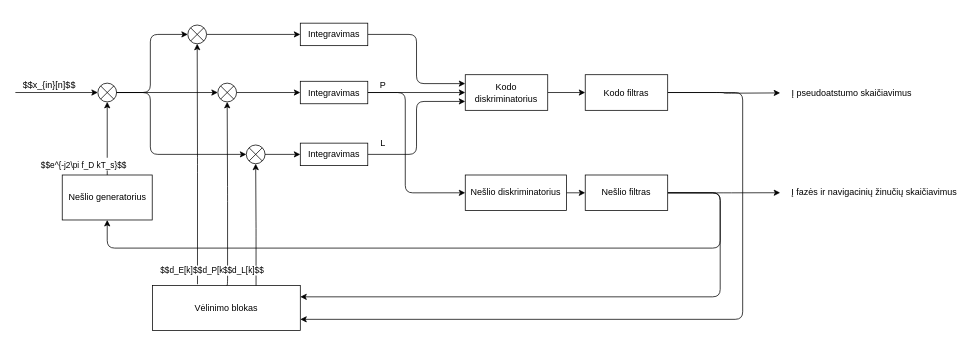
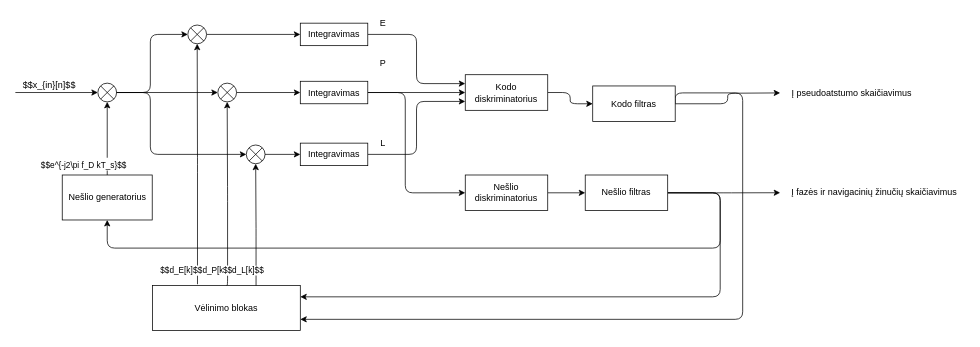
  <mxCell id="0" />
  <mxCell id="1" parent="0" />
  <mxCell id="2" value="" style="endArrow=classic;html=1;entryX=0;entryY=0.5;entryDx=0;entryDy=0;" parent="1" target="8" edge="1"><mxGeometry width="50" height="50" relative="1" as="geometry"><mxPoint x="20" y="122.5" as="sourcePoint" /><mxPoint x="100" y="132.5" as="targetPoint" /></mxGeometry></mxCell>
  <mxCell id="3" value="$$x_{in}[n]$$" style="text;html=1;align=center;verticalAlign=middle;resizable=0;points=[];autosize=1;strokeColor=none;fillColor=none;" parent="1" vertex="1"><mxGeometry x="20" y="102.5" width="90" height="20" as="geometry" /></mxCell>
  <mxCell id="4" style="edgeStyle=none;html=1;exitX=0.5;exitY=0;exitDx=0;exitDy=0;entryX=0.5;entryY=1;entryDx=0;entryDy=0;" parent="1" source="6" target="8" edge="1"><mxGeometry relative="1" as="geometry" /></mxCell>
  <mxCell id="5" value="$$e^{-j2\pi f_D kT_s}$$&lt;span style=&quot;font-family: &amp;#34;droid sans mono&amp;#34; , monospace , monospace , &amp;#34;droid sans fallback&amp;#34; ; font-size: 14px ; color: rgb(78 , 201 , 176)&quot;&gt;&lt;br&gt;&lt;/span&gt;" style="edgeLabel;html=1;align=center;verticalAlign=middle;resizable=0;points=[];" vertex="1" connectable="0" parent="4"><mxGeometry x="-0.328" y="2" relative="1" as="geometry"><mxPoint x="-30" y="18" as="offset" /></mxGeometry></mxCell>
  <mxCell id="6" value="Nešlio generatorius" style="rounded=0;whiteSpace=wrap;html=1;" parent="1" vertex="1"><mxGeometry x="82.5" y="232.5" width="120" height="60" as="geometry" /></mxCell>
  <mxCell id="7" value="" style="group" parent="1" vertex="1" connectable="0"><mxGeometry x="130" y="110" width="25" height="25" as="geometry" /></mxCell>
  <mxCell id="8" value="" style="ellipse;whiteSpace=wrap;html=1;aspect=fixed;" parent="7" vertex="1"><mxGeometry width="25" height="25" as="geometry" /></mxCell>
  <mxCell id="9" value="" style="endArrow=none;html=1;exitX=0;exitY=1;exitDx=0;exitDy=0;entryX=1;entryY=0;entryDx=0;entryDy=0;" parent="7" source="8" target="8" edge="1"><mxGeometry width="50" height="50" relative="1" as="geometry"><mxPoint x="95" y="70" as="sourcePoint" /><mxPoint x="126.25" y="32.5" as="targetPoint" /></mxGeometry></mxCell>
  <mxCell id="10" value="" style="endArrow=none;html=1;exitX=1;exitY=1;exitDx=0;exitDy=0;entryX=0;entryY=0;entryDx=0;entryDy=0;" parent="7" source="8" target="8" edge="1"><mxGeometry width="50" height="50" relative="1" as="geometry"><mxPoint x="79.911" y="65.607" as="sourcePoint" /><mxPoint x="97.589" y="44.393" as="targetPoint" /></mxGeometry></mxCell>
  <mxCell id="11" style="edgeStyle=orthogonalEdgeStyle;html=1;exitX=1;exitY=0.5;exitDx=0;exitDy=0;entryX=0;entryY=0.5;entryDx=0;entryDy=0;" parent="1" source="8" target="17" edge="1"><mxGeometry relative="1" as="geometry"><Array as="points"><mxPoint x="200" y="122.5" /><mxPoint x="200" y="45.5" /></Array></mxGeometry></mxCell>
  <mxCell id="12" value="" style="group" parent="1" vertex="1" connectable="0"><mxGeometry x="290" y="110" width="25" height="25" as="geometry" /></mxCell>
  <mxCell id="13" value="" style="ellipse;whiteSpace=wrap;html=1;aspect=fixed;" parent="12" vertex="1"><mxGeometry width="25" height="25" as="geometry" /></mxCell>
  <mxCell id="14" value="" style="endArrow=none;html=1;exitX=0;exitY=1;exitDx=0;exitDy=0;entryX=1;entryY=0;entryDx=0;entryDy=0;" parent="12" source="13" target="13" edge="1"><mxGeometry width="50" height="50" relative="1" as="geometry"><mxPoint x="95" y="70" as="sourcePoint" /><mxPoint x="126.25" y="32.5" as="targetPoint" /></mxGeometry></mxCell>
  <mxCell id="15" value="" style="endArrow=none;html=1;exitX=1;exitY=1;exitDx=0;exitDy=0;entryX=0;entryY=0;entryDx=0;entryDy=0;" parent="12" source="13" target="13" edge="1"><mxGeometry width="50" height="50" relative="1" as="geometry"><mxPoint x="79.911" y="65.607" as="sourcePoint" /><mxPoint x="97.589" y="44.393" as="targetPoint" /></mxGeometry></mxCell>
  <mxCell id="16" style="edgeStyle=orthogonalEdgeStyle;html=1;exitX=1;exitY=0.5;exitDx=0;exitDy=0;entryX=0;entryY=0.5;entryDx=0;entryDy=0;" parent="1" source="17" target="29" edge="1"><mxGeometry relative="1" as="geometry" /></mxCell>
  <mxCell id="17" value="" style="ellipse;whiteSpace=wrap;html=1;aspect=fixed;" parent="1" vertex="1"><mxGeometry x="250" y="32.5" width="25" height="25" as="geometry" /></mxCell>
  <mxCell id="18" value="" style="endArrow=none;html=1;exitX=0;exitY=1;exitDx=0;exitDy=0;entryX=1;entryY=0;entryDx=0;entryDy=0;" parent="1" source="17" target="17" edge="1"><mxGeometry width="50" height="50" relative="1" as="geometry"><mxPoint x="315" y="112.5" as="sourcePoint" /><mxPoint x="346.25" y="75" as="targetPoint" /></mxGeometry></mxCell>
  <mxCell id="19" value="" style="endArrow=none;html=1;exitX=1;exitY=1;exitDx=0;exitDy=0;entryX=0;entryY=0;entryDx=0;entryDy=0;" parent="1" source="17" target="17" edge="1"><mxGeometry width="50" height="50" relative="1" as="geometry"><mxPoint x="299.911" y="108.107" as="sourcePoint" /><mxPoint x="317.589" y="86.893" as="targetPoint" /></mxGeometry></mxCell>
  <mxCell id="20" style="edgeStyle=orthogonalEdgeStyle;html=1;exitX=1;exitY=0.5;exitDx=0;exitDy=0;entryX=0;entryY=0.5;entryDx=0;entryDy=0;" parent="1" source="8" target="13" edge="1"><mxGeometry relative="1" as="geometry" /></mxCell>
  <mxCell id="21" value="" style="group" parent="1" vertex="1" connectable="0"><mxGeometry x="328" y="192.5" width="25" height="25" as="geometry" /></mxCell>
  <mxCell id="22" value="" style="group" parent="21" vertex="1" connectable="0"><mxGeometry width="25" height="25" as="geometry" /></mxCell>
  <mxCell id="23" value="" style="ellipse;whiteSpace=wrap;html=1;aspect=fixed;" parent="22" vertex="1"><mxGeometry width="25" height="25" as="geometry" /></mxCell>
  <mxCell id="24" value="" style="endArrow=none;html=1;exitX=0;exitY=1;exitDx=0;exitDy=0;entryX=1;entryY=0;entryDx=0;entryDy=0;" parent="22" source="23" target="23" edge="1"><mxGeometry width="50" height="50" relative="1" as="geometry"><mxPoint x="95" y="70" as="sourcePoint" /><mxPoint x="126.25" y="32.5" as="targetPoint" /></mxGeometry></mxCell>
  <mxCell id="25" value="" style="endArrow=none;html=1;exitX=1;exitY=1;exitDx=0;exitDy=0;entryX=0;entryY=0;entryDx=0;entryDy=0;" parent="22" source="23" target="23" edge="1"><mxGeometry width="50" height="50" relative="1" as="geometry"><mxPoint x="79.911" y="65.607" as="sourcePoint" /><mxPoint x="97.589" y="44.393" as="targetPoint" /></mxGeometry></mxCell>
  <mxCell id="26" style="edgeStyle=orthogonalEdgeStyle;html=1;exitX=1;exitY=1;exitDx=0;exitDy=0;" parent="21" source="23" edge="1"><mxGeometry relative="1" as="geometry"><mxPoint x="21.333" y="21.333" as="targetPoint" /></mxGeometry></mxCell>
  <mxCell id="27" style="edgeStyle=orthogonalEdgeStyle;html=1;exitX=1;exitY=0.5;exitDx=0;exitDy=0;entryX=0;entryY=0.5;entryDx=0;entryDy=0;" parent="1" source="8" target="23" edge="1"><mxGeometry relative="1" as="geometry"><Array as="points"><mxPoint x="200" y="122.5" /><mxPoint x="200" y="205.5" /></Array></mxGeometry></mxCell>
  <mxCell id="28" style="edgeStyle=orthogonalEdgeStyle;html=1;exitX=1;exitY=0.5;exitDx=0;exitDy=0;entryX=0;entryY=0.25;entryDx=0;entryDy=0;" parent="1" source="29" target="43" edge="1"><mxGeometry relative="1" as="geometry" /></mxCell>
  <mxCell id="29" value="Integravimas" style="rounded=0;whiteSpace=wrap;html=1;" parent="1" vertex="1"><mxGeometry x="400" y="30" width="90" height="30" as="geometry" /></mxCell>
  <mxCell id="30" style="edgeStyle=orthogonalEdgeStyle;html=1;exitX=1;exitY=0.5;exitDx=0;exitDy=0;entryX=0;entryY=0.5;entryDx=0;entryDy=0;" parent="1" source="32" target="43" edge="1"><mxGeometry relative="1" as="geometry" /></mxCell>
  <mxCell id="31" style="edgeStyle=orthogonalEdgeStyle;html=1;exitX=1;exitY=0.5;exitDx=0;exitDy=0;entryX=0;entryY=0.5;entryDx=0;entryDy=0;" parent="1" source="32" target="45" edge="1"><mxGeometry relative="1" as="geometry"><Array as="points"><mxPoint x="540" y="123" /><mxPoint x="540" y="256" /></Array></mxGeometry></mxCell>
  <mxCell id="32" value="Integravimas" style="rounded=0;whiteSpace=wrap;html=1;" parent="1" vertex="1"><mxGeometry x="400" y="107.5" width="90" height="30" as="geometry" /></mxCell>
  <mxCell id="33" style="edgeStyle=orthogonalEdgeStyle;html=1;exitX=1;exitY=0.5;exitDx=0;exitDy=0;entryX=0;entryY=0.75;entryDx=0;entryDy=0;" parent="1" source="34" target="43" edge="1"><mxGeometry relative="1" as="geometry" /></mxCell>
  <mxCell id="34" value="Integravimas" style="rounded=0;whiteSpace=wrap;html=1;" parent="1" vertex="1"><mxGeometry x="400" y="190" width="90" height="30" as="geometry" /></mxCell>
  <mxCell id="35" style="edgeStyle=orthogonalEdgeStyle;html=1;exitX=1;exitY=0.5;exitDx=0;exitDy=0;entryX=0;entryY=0.5;entryDx=0;entryDy=0;" parent="1" source="23" target="34" edge="1"><mxGeometry relative="1" as="geometry" /></mxCell>
  <mxCell id="36" style="edgeStyle=orthogonalEdgeStyle;html=1;exitX=1;exitY=0.5;exitDx=0;exitDy=0;entryX=0;entryY=0.5;entryDx=0;entryDy=0;" parent="1" source="13" target="32" edge="1"><mxGeometry relative="1" as="geometry" /></mxCell>
  <mxCell id="37" style="edgeStyle=orthogonalEdgeStyle;html=1;exitX=0.304;exitY=-0.03;exitDx=0;exitDy=0;entryX=0.5;entryY=1;entryDx=0;entryDy=0;exitPerimeter=0;" parent="1" source="41" target="17" edge="1"><mxGeometry relative="1" as="geometry" /></mxCell>
  <mxCell id="38" value="$$d_E[k]$$" style="edgeLabel;html=1;align=center;verticalAlign=middle;resizable=0;points=[];" vertex="1" connectable="0" parent="37"><mxGeometry x="0.854" relative="1" as="geometry"><mxPoint x="-22" y="279" as="offset" /></mxGeometry></mxCell>
  <mxCell id="39" style="edgeStyle=orthogonalEdgeStyle;html=1;exitX=0.5;exitY=0;exitDx=0;exitDy=0;entryX=0.5;entryY=1;entryDx=0;entryDy=0;" parent="1" source="41" target="13" edge="1"><mxGeometry relative="1" as="geometry"><mxPoint x="301" y="140" as="targetPoint" /><Array as="points"><mxPoint x="303" y="380" /><mxPoint x="303" y="258" /><mxPoint x="303" y="258" /></Array></mxGeometry></mxCell>
  <mxCell id="40" style="edgeStyle=orthogonalEdgeStyle;html=1;exitX=0.711;exitY=0.008;exitDx=0;exitDy=0;entryX=0.5;entryY=1;entryDx=0;entryDy=0;exitPerimeter=0;" parent="1" source="41" target="23" edge="1"><mxGeometry relative="1" as="geometry"><Array as="points"><mxPoint x="341" y="391" /><mxPoint x="341" y="304" /><mxPoint x="341" y="304" /></Array></mxGeometry></mxCell>
  <mxCell id="41" value="Vėlinimo blokas" style="rounded=0;whiteSpace=wrap;html=1;" parent="1" vertex="1"><mxGeometry x="203" y="380" width="197" height="60" as="geometry" /></mxCell>
  <mxCell id="42" style="edgeStyle=orthogonalEdgeStyle;html=1;exitX=1;exitY=0.5;exitDx=0;exitDy=0;entryX=0;entryY=0.5;entryDx=0;entryDy=0;" parent="1" source="43" target="55" edge="1"><mxGeometry relative="1" as="geometry" /></mxCell>
  <mxCell id="43" value="Kodo diskriminatorius" style="rounded=0;whiteSpace=wrap;html=1;" parent="1" vertex="1"><mxGeometry x="620" y="98.75" width="110" height="47.5" as="geometry" /></mxCell>
  <mxCell id="44" style="edgeStyle=orthogonalEdgeStyle;html=1;exitX=1;exitY=0.5;exitDx=0;exitDy=0;entryX=0;entryY=0.5;entryDx=0;entryDy=0;" parent="1" source="45" target="52" edge="1"><mxGeometry relative="1" as="geometry" /></mxCell>
- <mxCell id="45" value="Nešlio diskriminatorius" style="rounded=0;whiteSpace=wrap;html=1;" parent="1" vertex="1"><mxGeometry x="620" y="232.5" width="135" height="47.5" as="geometry" /></mxCell>
- <mxCell id="47" value="P" style="text;html=1;align=center;verticalAlign=middle;resizable=0;points=[];autosize=1;strokeColor=none;fillColor=none;" parent="1" vertex="1"><mxGeometry x="500" y="102.5" width="20" height="20" as="geometry" /></mxCell>
+ <mxCell id="45" value="Nešlio diskriminatorius" style="rounded=0;whiteSpace=wrap;html=1;" parent="1" vertex="1"><mxGeometry x="620" y="232.5" width="110" height="47.5" as="geometry" /></mxCell>
+ <mxCell id="46" value="E" style="text;html=1;align=center;verticalAlign=middle;resizable=0;points=[];autosize=1;strokeColor=none;fillColor=none;" parent="1" vertex="1"><mxGeometry x="500" y="20" width="20" height="20" as="geometry" /></mxCell>
+ <mxCell id="47" value="P" style="text;html=1;align=center;verticalAlign=middle;resizable=0;points=[];autosize=1;strokeColor=none;fillColor=none;" parent="1" vertex="1"><mxGeometry x="500" y="72.5" width="20" height="20" as="geometry" /></mxCell>
  <mxCell id="48" value="L" style="text;html=1;align=center;verticalAlign=middle;resizable=0;points=[];autosize=1;strokeColor=none;fillColor=none;" parent="1" vertex="1"><mxGeometry x="500" y="180" width="20" height="20" as="geometry" /></mxCell>
  <mxCell id="49" style="edgeStyle=orthogonalEdgeStyle;html=1;exitX=1;exitY=0.5;exitDx=0;exitDy=0;" parent="1" source="52" edge="1"><mxGeometry relative="1" as="geometry"><mxPoint x="1040" y="256.143" as="targetPoint" /></mxGeometry></mxCell>
  <mxCell id="50" style="edgeStyle=orthogonalEdgeStyle;html=1;exitX=1;exitY=0.5;exitDx=0;exitDy=0;entryX=1;entryY=0.25;entryDx=0;entryDy=0;" parent="1" source="52" target="41" edge="1"><mxGeometry relative="1" as="geometry"><Array as="points"><mxPoint x="960" y="256" /><mxPoint x="960" y="395" /></Array></mxGeometry></mxCell>
  <mxCell id="51" style="edgeStyle=orthogonalEdgeStyle;html=1;exitX=1;exitY=0.5;exitDx=0;exitDy=0;entryX=0.5;entryY=1;entryDx=0;entryDy=0;" parent="1" source="52" target="6" edge="1"><mxGeometry relative="1" as="geometry"><Array as="points"><mxPoint x="960" y="256" /><mxPoint x="960" y="330" /><mxPoint x="142" y="330" /></Array></mxGeometry></mxCell>
  <mxCell id="52" value="Nešlio filtras" style="rounded=0;whiteSpace=wrap;html=1;" parent="1" vertex="1"><mxGeometry x="780" y="232.5" width="110" height="47.5" as="geometry" /></mxCell>
  <mxCell id="53" style="edgeStyle=orthogonalEdgeStyle;html=1;exitX=1;exitY=0.5;exitDx=0;exitDy=0;" parent="1" source="55" edge="1"><mxGeometry relative="1" as="geometry"><mxPoint x="1040" y="123" as="targetPoint" /></mxGeometry></mxCell>
  <mxCell id="54" style="edgeStyle=orthogonalEdgeStyle;html=1;exitX=1;exitY=0.5;exitDx=0;exitDy=0;entryX=1;entryY=0.75;entryDx=0;entryDy=0;" parent="1" source="55" target="41" edge="1"><mxGeometry relative="1" as="geometry"><Array as="points"><mxPoint x="990" y="123" /><mxPoint x="990" y="425" /></Array></mxGeometry></mxCell>
- <mxCell id="55" value="Kodo filtras" style="rounded=0;whiteSpace=wrap;html=1;" parent="1" vertex="1"><mxGeometry x="780" y="98.75" width="110" height="47.5" as="geometry" /></mxCell>
+ <mxCell id="55" value="Kodo filtras" style="rounded=0;whiteSpace=wrap;html=1;" parent="1" vertex="1"><mxGeometry x="790" y="113.75" width="110" height="47.5" as="geometry" /></mxCell>
  <mxCell id="56" value="Į pseudoatstumo skaičiavimus" style="text;html=1;align=center;verticalAlign=middle;resizable=0;points=[];autosize=1;strokeColor=none;fillColor=none;" parent="1" vertex="1"><mxGeometry x="1045" y="112.5" width="180" height="20" as="geometry" /></mxCell>
  <mxCell id="57" value="Į fazės ir navigacinių žinučių skaičiavimus" style="text;html=1;align=center;verticalAlign=middle;resizable=0;points=[];autosize=1;strokeColor=none;fillColor=none;" parent="1" vertex="1"><mxGeometry x="1045" y="246.25" width="240" height="20" as="geometry" /></mxCell>
  <mxCell id="58" value="$$d_P[k]$$" style="edgeLabel;html=1;align=center;verticalAlign=middle;resizable=0;points=[];" vertex="1" connectable="0" parent="1"><mxGeometry x="256.003" y="366.002" as="geometry"><mxPoint x="28" y="-7" as="offset" /></mxGeometry></mxCell>
  <mxCell id="59" value="$$d_L[k]$$" style="edgeLabel;html=1;align=center;verticalAlign=middle;resizable=0;points=[];" vertex="1" connectable="0" parent="1"><mxGeometry x="295.003" y="366.002" as="geometry"><mxPoint x="28" y="-7" as="offset" /></mxGeometry></mxCell>
